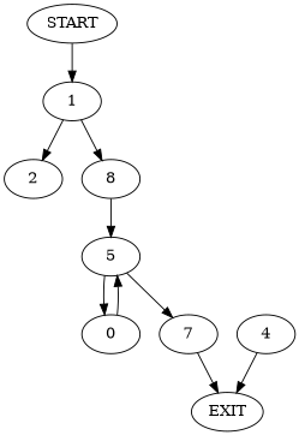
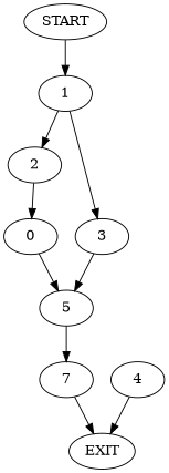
  digraph {
    n1 [label=START]
    1
    2
-   3 [label=8]
+   3
    n5 [label=EXIT]
    5
    4
    n8 [label=0]
    7
    n1 -> 1
    1 -> 2
    1 -> 3
    3 -> 5
-   5 -> n8
+   2 -> n8
    5 -> 7
    4 -> n5
    n8 -> 5
    7 -> n5
  }
